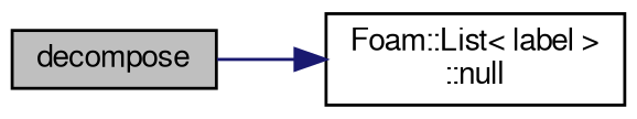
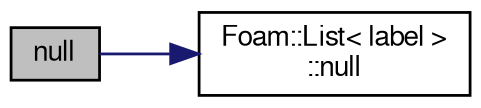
  digraph {
    rankdir=LR
    node [color=black fontname=FreeSans fontsize=10 shape=record]
-   n1 [fillcolor=grey75 fontcolor=black height=0.2 label=decompose style=filled width=0.4]
+   n1 [fillcolor=grey75 fontcolor=black height=0.2 label=null style=filled width=0.4]
    n2 [height=0.2 label="Foam::List\< label \>\l::null" width=0.4]
    n1 -> n2 [color=midnightblue fontname=FreeSans fontsize=10 labelfontname=FreeSans labelfontsize=10 style=solid]
  }
